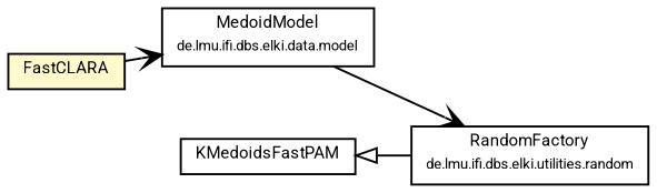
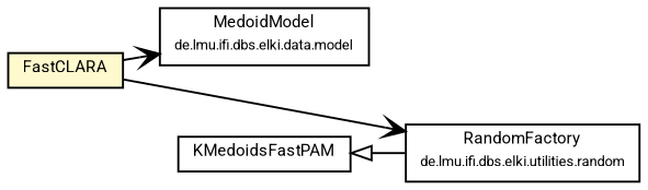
  digraph {
    nodesep=0.15
    rankdir=LR
    ranksep=0.25
    node [fontcolor=black fontname=Roboto fontsize=8 margin=0 shape=plaintext]
    edge [arrowhead=open color=black fontname=Roboto fontsize=7 labelfontname=Roboto labelfontsize=7 weight=1]
    n1 [height=0 label=<<table title="de.lmu.ifi.dbs.elki.data.model.MedoidModel" border="0" cellborder="1" cellspacing="0" cellpadding="2" href="../../../data/model/MedoidModel.html" target="_parent"> 		<tr><td><table border="0" cellspacing="0" cellpadding="1"> 		<tr><td align="center" balign="center"> <font face="Roboto">MedoidModel</font> </td></tr> 		<tr><td align="center" balign="center"> <font face="Roboto" point-size="7.0">de.lmu.ifi.dbs.elki.data.model</font> </td></tr> 		</table></td></tr> 		</table>> width=0]
    n2 [height=0 label=<<table title="de.lmu.ifi.dbs.elki.algorithm.clustering.kmeans.FastCLARA" border="0" cellborder="1" cellspacing="0" cellpadding="2" bgcolor="lemonChiffon" href="FastCLARA.html" target="_parent"> 		<tr><td><table border="0" cellspacing="0" cellpadding="1"> 		<tr><td align="center" balign="center"> <font face="Roboto">FastCLARA</font> </td></tr> 		</table></td></tr> 		</table>> width=0]
    n3 [height=0 label=<<table title="de.lmu.ifi.dbs.elki.utilities.random.RandomFactory" border="0" cellborder="1" cellspacing="0" cellpadding="2" href="../../../utilities/random/RandomFactory.html" target="_parent"> 		<tr><td><table border="0" cellspacing="0" cellpadding="1"> 		<tr><td align="center" balign="center"> <font face="Roboto">RandomFactory</font> </td></tr> 		<tr><td align="center" balign="center"> <font face="Roboto" point-size="7.0">de.lmu.ifi.dbs.elki.utilities.random</font> </td></tr> 		</table></td></tr> 		</table>> width=0]
    n4 [height=0 label=<<table title="de.lmu.ifi.dbs.elki.algorithm.clustering.kmeans.KMedoidsFastPAM" border="0" cellborder="1" cellspacing="0" cellpadding="2" href="KMedoidsFastPAM.html" target="_parent"> 		<tr><td><table border="0" cellspacing="0" cellpadding="1"> 		<tr><td align="center" balign="center"> <font face="Roboto">KMedoidsFastPAM</font> </td></tr> 		</table></td></tr> 		</table>> width=0]
    n2 -> n1
-   n1 -> n3
+   n2 -> n3
    n4 -> n3 [arrowtail=empty dir=back weight=10 arrowhead=""]
  }
